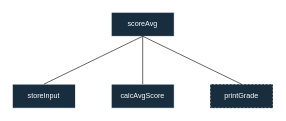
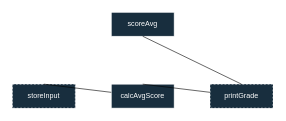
  <mxCell id="0" />
  <mxCell id="1" parent="0" />
  <mxCell id="2" value="scoreAvg" style="rounded=0;whiteSpace=wrap;html=1;labelBackgroundColor=none;fillColor=#182E3E;strokeColor=#FFFFFF;fontColor=#FFFFFF;" parent="1" vertex="1"><mxGeometry x="185" y="20" width="105" height="40" as="geometry" /></mxCell>
- <mxCell id="3" value="storeInput" style="rounded=0;whiteSpace=wrap;html=1;labelBackgroundColor=none;fillColor=#182E3E;strokeColor=#FFFFFF;fontColor=#FFFFFF;" parent="1" vertex="1"><mxGeometry x="20" y="140" width="105" height="40" as="geometry" /></mxCell>
+ <mxCell id="3" value="storeInput" style="rounded=0;whiteSpace=wrap;html=1;labelBackgroundColor=none;fillColor=#182E3E;strokeColor=#FFFFFF;fontColor=#FFFFFF;dashed=1;" parent="1" vertex="1"><mxGeometry x="20" y="140" width="105" height="40" as="geometry" /></mxCell>
  <mxCell id="4" value="calcAvgScore" style="rounded=0;whiteSpace=wrap;html=1;labelBackgroundColor=none;fillColor=#182E3E;strokeColor=#FFFFFF;fontColor=#FFFFFF;" parent="1" vertex="1"><mxGeometry x="185" y="140" width="105" height="40" as="geometry" /></mxCell>
  <mxCell id="5" value="printGrade" style="rounded=0;whiteSpace=wrap;html=1;labelBackgroundColor=none;fillColor=#182E3E;strokeColor=#FFFFFF;fontColor=#FFFFFF;dashed=1;" parent="1" vertex="1"><mxGeometry x="350" y="140" width="105" height="40" as="geometry" /></mxCell>
- <mxCell id="6" value="" style="endArrow=none;html=1;rounded=0;exitX=0.5;exitY=0;exitDx=0;exitDy=0;entryX=0.5;entryY=1;entryDx=0;entryDy=0;" edge="1" parent="1" source="3" target="2"><mxGeometry width="50" height="50" relative="1" as="geometry"><mxPoint x="220" y="340" as="sourcePoint" /><mxPoint x="270" y="290" as="targetPoint" /></mxGeometry></mxCell>
- <mxCell id="7" value="" style="endArrow=none;html=1;rounded=0;entryX=0.5;entryY=1;entryDx=0;entryDy=0;exitX=0.5;exitY=0;exitDx=0;exitDy=0;" edge="1" parent="1" source="4" target="2"><mxGeometry width="50" height="50" relative="1" as="geometry"><mxPoint x="220" y="340" as="sourcePoint" /><mxPoint x="270" y="290" as="targetPoint" /></mxGeometry></mxCell>
+ <mxCell id="6" value="" style="endArrow=none;html=1;rounded=0;exitX=0.5;exitY=0;exitDx=0;exitDy=0;" edge="1" parent="1" source="3" target="4"><mxGeometry width="50" height="50" relative="1" as="geometry"><mxPoint x="220" y="340" as="sourcePoint" /><mxPoint x="270" y="290" as="targetPoint" /></mxGeometry></mxCell>
+ <mxCell id="7" value="" style="endArrow=none;html=1;rounded=0;exitX=0.5;exitY=0;exitDx=0;exitDy=0;" edge="1" parent="1" source="4" target="5"><mxGeometry width="50" height="50" relative="1" as="geometry"><mxPoint x="220" y="340" as="sourcePoint" /><mxPoint x="270" y="290" as="targetPoint" /></mxGeometry></mxCell>
  <mxCell id="8" value="" style="endArrow=none;html=1;rounded=0;entryX=0.5;entryY=1;entryDx=0;entryDy=0;exitX=0.5;exitY=0;exitDx=0;exitDy=0;" edge="1" parent="1" source="5" target="2"><mxGeometry width="50" height="50" relative="1" as="geometry"><mxPoint x="220" y="340" as="sourcePoint" /><mxPoint x="270" y="290" as="targetPoint" /></mxGeometry></mxCell>
